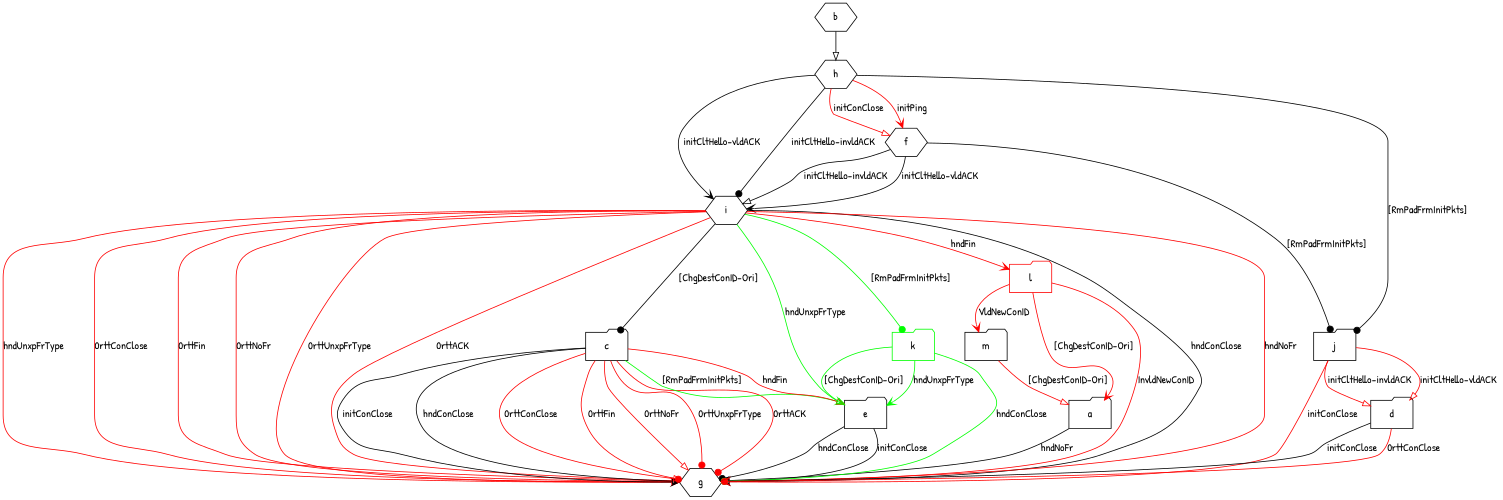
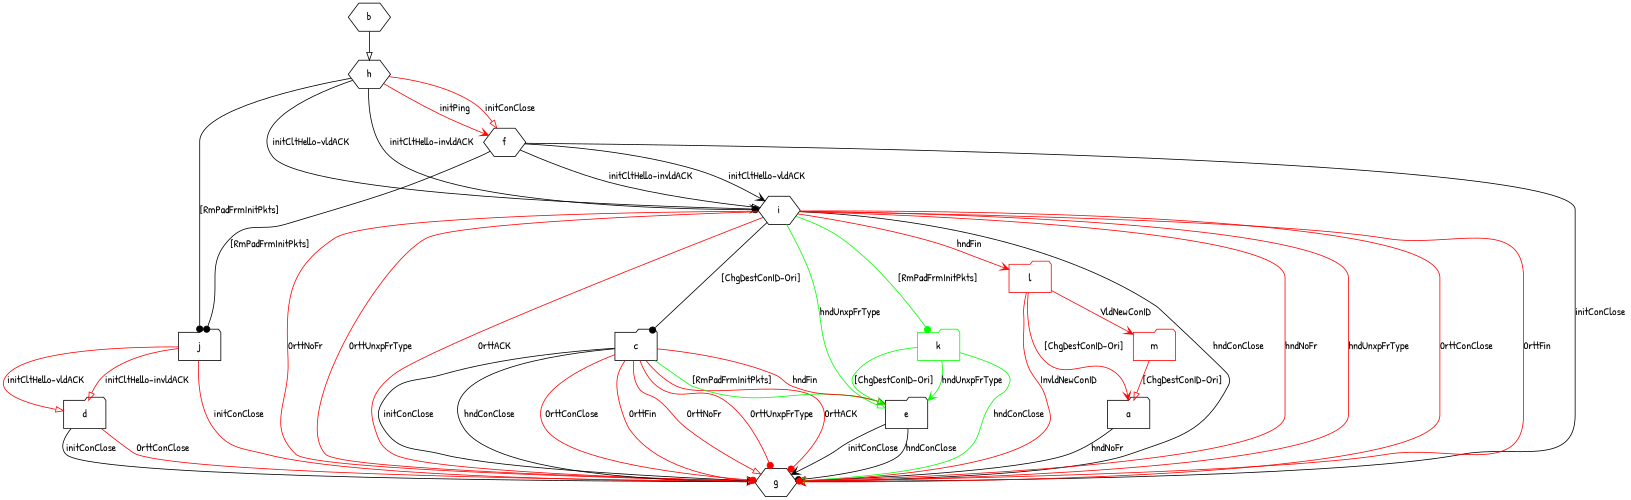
  digraph {
    fontname="Patrick Hand"
    node [fontname="Patrick Hand" shape=folder]
    edge [arrowhead=onormal fontname="Patrick Hand" color=red]
    g [shape=hexagon]
    a
    b [shape=hexagon]
    h [shape=hexagon]
    f [shape=hexagon]
    i [shape=hexagon]
    j
    c
    e
    k [color=green]
    l [color=red]
    d
-   m [color=black]
+   m [color=red]
    a -> g [arrowhead=vee label="hndNoFr " color=""]
    b -> h [color=""]
    h -> f [arrowhead=vee label="initPing "]
    h -> f [label="initConClose "]
    h -> i [arrowhead=vee label="initCltHello-vldACK " color=""]
    h -> i [arrowhead=dot label="initCltHello-invldACK " color=""]
    h -> j [arrowhead=dot label="[RmPadFrmInitPkts] " color=""]
+   f -> g [arrowhead=vee label="initConClose " color=""]
    f -> i [arrowhead=vee label="initCltHello-vldACK " color=""]
    f -> i [label="initCltHello-invldACK " color=""]
    f -> j [arrowhead=dot label="[RmPadFrmInitPkts] " color=""]
    i -> g [label="hndConClose " color=""]
    i -> g [arrowhead=vee label="hndNoFr "]
    i -> g [label="hndUnxpFrType "]
    i -> g [arrowhead=vee label="0rttConClose "]
    i -> g [label="0rttFin "]
    i -> g [label="0rttNoFr "]
    i -> g [label="0rttUnxpFrType "]
    i -> g [label="0rttACK "]
    i -> c [arrowhead=dot label="[ChgDestConID-Ori] " color=""]
    i -> e [color=green label="hndUnxpFrType "]
    i -> k [arrowhead=dot color=green label="[RmPadFrmInitPkts] "]
    i -> l [arrowhead=vee label="hndFin "]
    j -> g [label="initConClose "]
    j -> d [label="initCltHello-vldACK "]
    j -> d [label="initCltHello-invldACK "]
    c -> g [arrowhead=vee label="initConClose " color=""]
    c -> g [label="hndConClose " color=""]
    c -> g [arrowhead=dot label="0rttConClose "]
    c -> g [label="0rttFin "]
    c -> g [label="0rttNoFr "]
    c -> g [arrowhead=dot label="0rttUnxpFrType "]
    c -> g [arrowhead=dot label="0rttACK "]
    c -> e [arrowhead=vee color=green label="[RmPadFrmInitPkts] "]
    c -> e [label="hndFin "]
    e -> g [arrowhead=vee label="initConClose " color=""]
    e -> g [arrowhead=dot label="hndConClose " color=""]
-   k -> g [arrowhead=dot color=green label="hndConClose "]
+   k -> g [color=green label="hndConClose "]
    k -> e [arrowhead=vee color=green label="hndUnxpFrType "]
    k -> e [color=green label="[ChgDestConID-Ori] "]
    l -> g [arrowhead=dot label="InvldNewConID "]
    l -> a [arrowhead=vee label="[ChgDestConID-Ori] "]
    l -> m [arrowhead=vee label="VldNewConID "]
    d -> g [label="initConClose " color=""]
    d -> g [arrowhead=vee label="0rttConClose "]
    m -> a [label="[ChgDestConID-Ori] "]
  }
